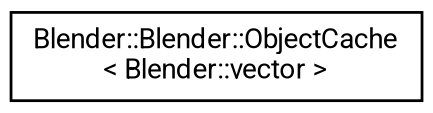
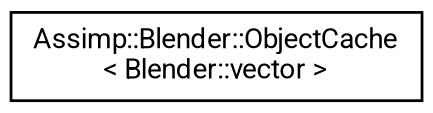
  digraph {
    rankdir=LR
    fontname=Roboto
-   n1 [color=black fillcolor=white fontname=Roboto fontsize=10 height=0.2 label="Blender::Blender::ObjectCache\l\< Blender::vector \>" shape=record style=filled width=0.4]
+   n1 [color=black fillcolor=white fontname=Roboto fontsize=10 height=0.2 label="Assimp::Blender::ObjectCache\l\< Blender::vector \>" shape=record style=filled width=0.4]
  }
